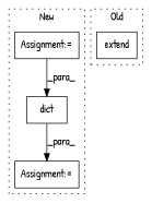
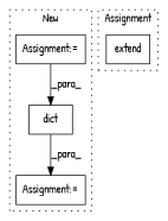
  digraph {
    fontname="Patrick Hand"
    node [a=32 shape=box fontname="Patrick Hand"]
    edge [fontname="Patrick Hand"]
    n1 [l="5,1" label=dict s="20078,20110"]
    n2 [a=7 l=1 label="Assignment:=" s=20077]
    n3 [a=7 l=46 label="Assignment:=" s=18723]
    n4 [l="7,1" label=extend s="18890,18943"]
    subgraph cluster_1 {
      label=New
      style=dotted
      n1
      n2
      n3
    }
    subgraph cluster_2 {
-     label=Old
+     label=Assignment
      style=dotted
      n4
    }
    n1 -> n2 [label=_para_]
    n3 -> n1 [label=_para_]
  }
